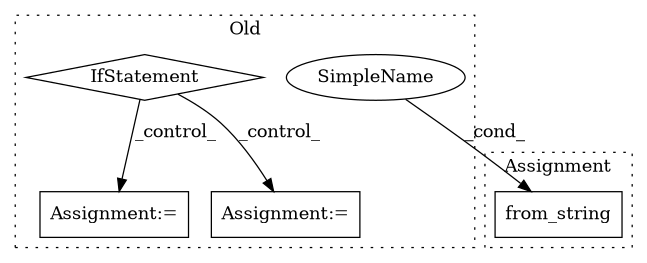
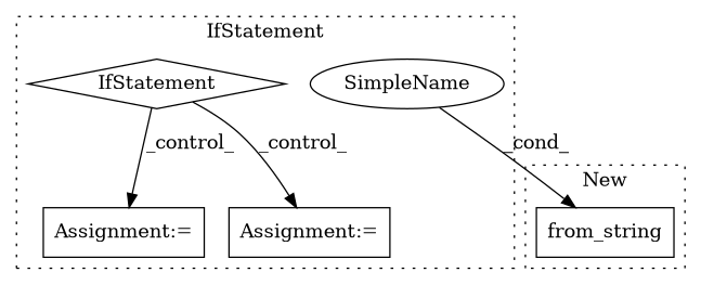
  digraph {
    node [a=7 l=1 shape=box]
    n1 [a=25 l="4,2" label=IfStatement s="7211,7235" shape=diamond]
    n2 [label="Assignment:=" s=7300]
    n3 [a=42 label=SimpleName shape=ellipse l=""]
    n4 [label="Assignment:=" s=7335]
    n5 [a=32 l="12,1" label=from_string s="7497,7523"]
    subgraph cluster_1 {
-     label=Old
+     label=IfStatement
      style=dotted
      n1
      n2
      n3
      n4
    }
    subgraph cluster_2 {
-     label=Assignment
+     label=New
      style=dotted
      n5
    }
    n1 -> n2 [label=_control_]
    n1 -> n4 [label=_control_]
    n3 -> n5 [label=_cond_]
  }
